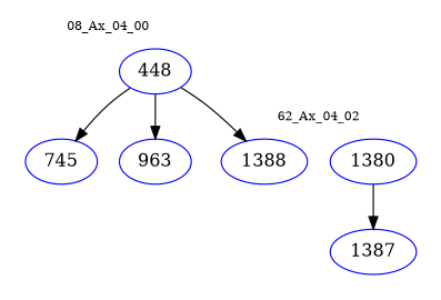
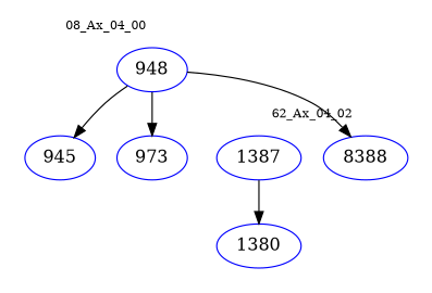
  digraph {
    node [color=blue]
    edge [color=black]
-   n1 [label=448]
-   n2 [label=745]
-   n3 [label=963]
+   n1 [label=948]
+   n2 [label=945]
+   n3 [label=973]
    n4 [label=1380]
-   n5 [label=1388]
+   n5 [label=8388]
    n6 [label=1387]
    subgraph cluster_1 {
      color=white
      fontsize=10
      label="08_Ax_04_00"
      n1
      n2
      n3
    }
    subgraph cluster_2 {
      color=white
      fontsize=10
      label="62_Ax_04_02"
      n4
      n5
      n6
    }
    n1 -> n2
    n1 -> n3
    n1 -> n5
-   n4 -> n6
+   n6 -> n4
  }
